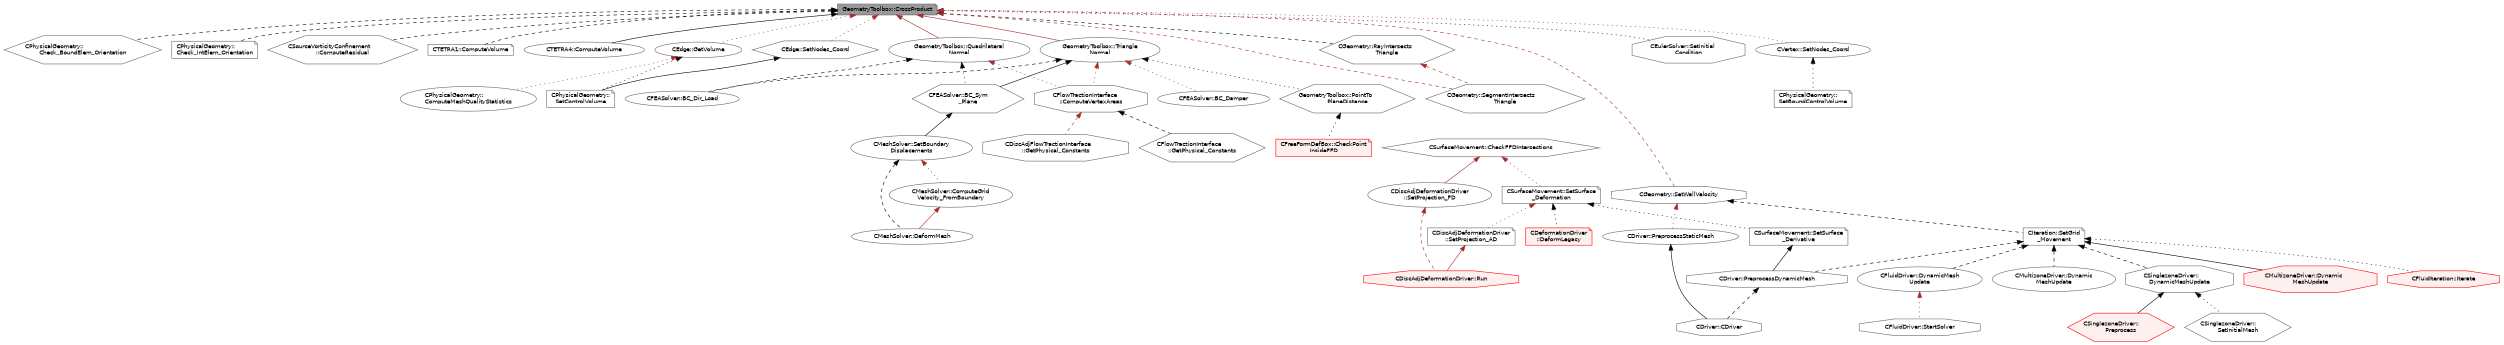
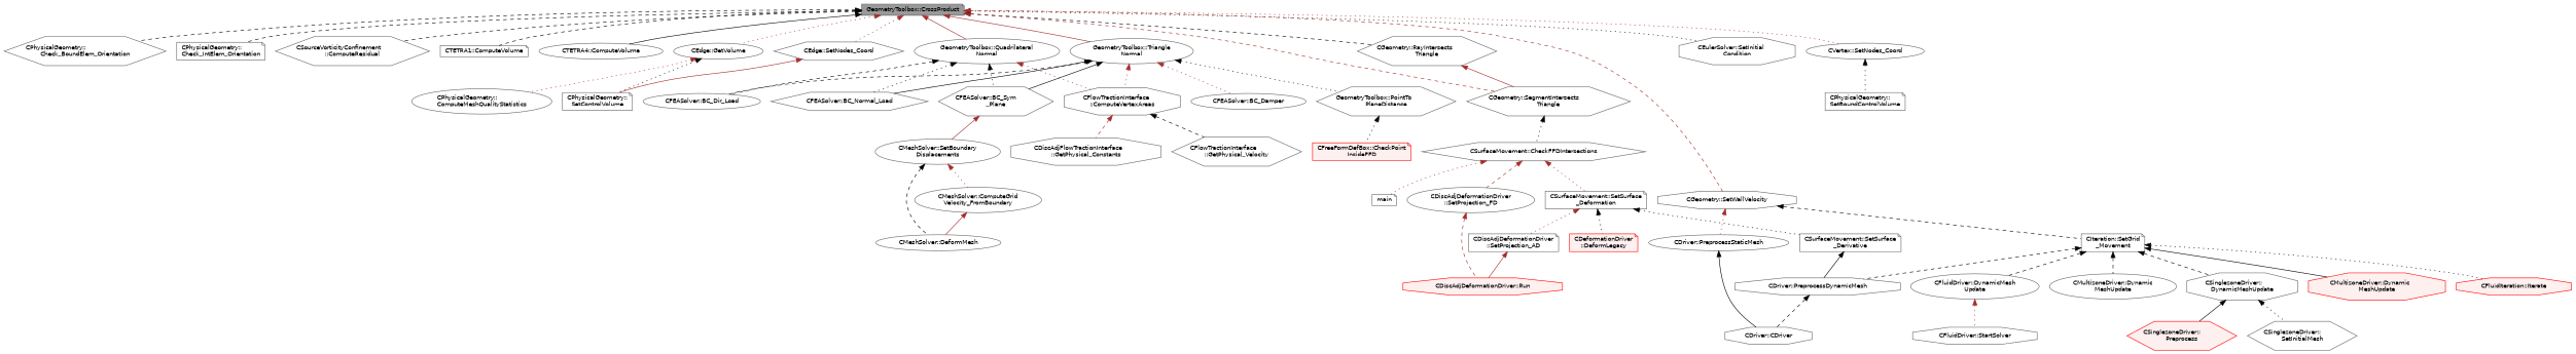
  digraph {
    fontname="DejaVu Sans"
    rankdir=TB
    node [color=grey40 fillcolor=white fontname="DejaVu Sans" fontsize=10 shape=ellipse style=filled]
    edge [color=black dir=back fontname="DejaVu Sans" fontsize=10 labelfontname=Helvetica labelfontsize=10 style=dotted]
    n1 [color=gray40 fillcolor=grey60 fontcolor=black height=0.2 label="GeometryToolbox::CrossProduct" shape=note width=0.4]
    n2 [height=0.2 label="CPhysicalGeometry::\lCheck_BoundElem_Orientation" shape=hexagon width=0.4]
    n3 [height=0.2 label="CPhysicalGeometry::\lCheck_IntElem_Orientation" shape=note width=0.4]
    n4 [height=0.2 label="CSourceVorticityConfinement\l::ComputeResidual" shape=hexagon width=0.4]
    n5 [height=0.2 label="CTETRA1::ComputeVolume" shape=note width=0.4]
    n6 [height=0.2 label="CTETRA4::ComputeVolume" width=0.4]
    n7 [height=0.2 label="CEdge::GetVolume" width=0.4]
    n8 [height=0.2 label="GeometryToolbox::Quadrilateral\lNormal" width=0.4]
    n9 [height=0.2 label="CGeometry::RayIntersects\lTriangle" shape=hexagon width=0.4]
    n10 [height=0.2 label="CGeometry::SegmentIntersects\lTriangle" shape=hexagon width=0.4]
    n11 [height=0.2 label="CEulerSolver::SetInitial\lCondition" shape=octagon width=0.4]
    n12 [height=0.2 label="CVertex::SetNodes_Coord" width=0.4]
    n13 [height=0.2 label="CEdge::SetNodes_Coord" shape=hexagon width=0.4]
    n14 [height=0.2 label="CGeometry::SetWallVelocity" shape=octagon width=0.4]
    n15 [height=0.2 label="GeometryToolbox::Triangle\lNormal" width=0.4]
    n16 [height=0.2 label="CPhysicalGeometry::\lComputeMeshQualityStatistics" width=0.4]
    n17 [height=0.2 label="CPhysicalGeometry::\lSetControlVolume" shape=note width=0.4]
    n18 [height=0.2 label="CFEASolver::BC_Dir_Load" width=0.4]
+   n19 [height=0.2 label="CFEASolver::BC_Normal_Load" shape=hexagon width=0.4]
    n20 [height=0.2 label="CFEASolver::BC_Sym\l_Plane" shape=hexagon width=0.4]
    n21 [height=0.2 label="CFlowTractionInterface\l::ComputeVertexAreas" shape=octagon width=0.4]
    n22 [height=0.2 label="CSurfaceMovement::CheckFFDIntersections" shape=hexagon width=0.4]
    n23 [height=0.2 label="CPhysicalGeometry::\lSetBoundControlVolume" shape=note width=0.4]
    n24 [height=0.2 label="CDriver::PreprocessStaticMesh" width=0.4]
    n25 [height=0.2 label="CIteration::SetGrid\l_Movement" shape=note width=0.4]
    n26 [height=0.2 label="CFEASolver::BC_Damper" width=0.4]
    n27 [height=0.2 label="GeometryToolbox::PointTo\lPlaneDistance" shape=hexagon width=0.4]
    n28 [height=0.2 label="CMeshSolver::SetBoundary\lDisplacements" width=0.4]
    n29 [height=0.2 label="CDiscAdjFlowTractionInterface\l::GetPhysical_Constants" shape=octagon width=0.4]
-   n30 [height=0.2 label="CFlowTractionInterface\l::GetPhysical_Constants" shape=hexagon width=0.4]
+   n30 [height=0.2 label="CFlowTractionInterface\l::GetPhysical_Velocity" shape=hexagon width=0.4]
    n31 [height=0.2 label="CMeshSolver::ComputeGrid\lVelocity_FromBoundary" width=0.4]
    n32 [height=0.2 label="CMeshSolver::DeformMesh" width=0.4]
+   n33 [height=0.2 label=main shape=note width=0.4]
    n34 [height=0.2 label="CDiscAdjDeformationDriver\l::SetProjection_FD" width=0.4]
    n35 [height=0.2 label="CSurfaceMovement::SetSurface\l_Deformation" shape=note width=0.4]
    n36 [color=red fillcolor="#FFF0F0" height=0.2 label="CDiscAdjDeformationDriver::Run" shape=octagon width=0.4]
    n37 [color=red fillcolor="#FFF0F0" height=0.2 label="CDeformationDriver\l::DeformLegacy" shape=note width=0.4]
    n38 [height=0.2 label="CDiscAdjDeformationDriver\l::SetProjection_AD" shape=note width=0.4]
    n39 [height=0.2 label="CSurfaceMovement::SetSurface\l_Derivative" shape=note width=0.4]
    n40 [height=0.2 label="CDriver::PreprocessDynamicMesh" shape=octagon width=0.4]
    n41 [height=0.2 label="CDriver::CDriver" shape=octagon width=0.4]
    n42 [height=0.2 label="CFluidDriver::DynamicMesh\lUpdate" width=0.4]
    n43 [height=0.2 label="CMultizoneDriver::Dynamic\lMeshUpdate" width=0.4]
    n44 [height=0.2 label="CSinglezoneDriver::\lDynamicMeshUpdate" shape=octagon width=0.4]
    n45 [color=red fillcolor="#FFF0F0" height=0.2 label="CMultizoneDriver::Dynamic\lMeshUpdate" shape=octagon width=0.4]
    n46 [color=red fillcolor="#FFF0F0" height=0.2 label="CFluidIteration::Iterate" shape=octagon width=0.4]
    n47 [height=0.2 label="CFluidDriver::StartSolver" shape=octagon width=0.4]
    n48 [color=red fillcolor="#FFF0F0" height=0.2 label="CSinglezoneDriver::\lPreprocess" shape=hexagon width=0.4]
    n49 [height=0.2 label="CSinglezoneDriver::\lSetInitialMesh" shape=hexagon width=0.4]
    n50 [color=red fillcolor="#FFF0F0" height=0.2 label="CFreeFormDefBox::CheckPoint\lInsideFFD" shape=note width=0.4]
    n1 -> n2 [style=dashed]
    n1 -> n3 [style=dashed]
    n1 -> n4 [style=dashed]
    n1 -> n5 [style=dashed]
    n1 -> n6 [style=solid]
    n1 -> n7 [color=brown]
    n1 -> n8 [color=brown style=solid]
    n1 -> n9 [style=dashed]
    n1 -> n10 [color=brown style=dashed]
    n1 -> n11
    n1 -> n12 [color=brown]
    n1 -> n13 [color=brown]
    n1 -> n14 [color=brown style=dashed]
    n1 -> n15 [color=brown style=solid]
    n7 -> n16 [color=brown]
    n7 -> n17
    n8 -> n18 [style=dashed]
+   n8 -> n19
    n8 -> n20
    n8 -> n21 [color=brown]
-   n9 -> n10 [color=brown style=dashed]
+   n9 -> n10 [color=brown style=solid]
+   n10 -> n22
    n12 -> n23
-   n13 -> n17 [style=solid]
+   n13 -> n17 [color=brown style=solid]
    n14 -> n24 [color=brown]
    n14 -> n25 [style=dashed]
    n15 -> n18 [style=dashed]
+   n15 -> n19 [style=solid]
    n15 -> n20 [style=solid]
    n15 -> n21 [color=brown]
    n15 -> n26 [color=brown]
    n15 -> n27
-   n20 -> n28 [style=solid]
+   n20 -> n28 [color=brown style=solid]
    n21 -> n29 [color=brown style=dashed]
    n21 -> n30 [style=dashed]
-   n22 -> n34 [color=brown style=solid]
+   n22 -> n33 [color=brown]
+   n22 -> n34 [color=brown style=dashed]
    n22 -> n35 [color=brown]
    n24 -> n41 [style=solid]
    n25 -> n40 [style=dashed]
    n25 -> n42 [style=dashed]
    n25 -> n43 [style=dashed]
    n25 -> n44 [style=dashed]
    n25 -> n45 [style=solid]
    n25 -> n46
    n27 -> n50
    n28 -> n31 [color=brown]
    n28 -> n32 [style=dashed]
    n31 -> n32 [color=brown style=solid]
    n34 -> n36 [color=brown style=dashed]
    n35 -> n37
    n35 -> n38 [color=brown]
    n35 -> n39
    n38 -> n36 [color=brown style=solid]
    n39 -> n40 [style=solid]
    n40 -> n41 [style=dashed]
    n42 -> n47 [color=brown]
    n44 -> n48 [style=solid]
    n44 -> n49
  }
